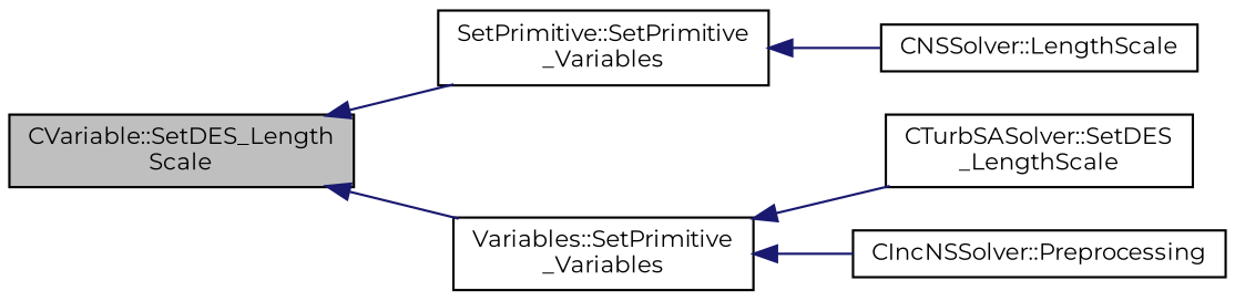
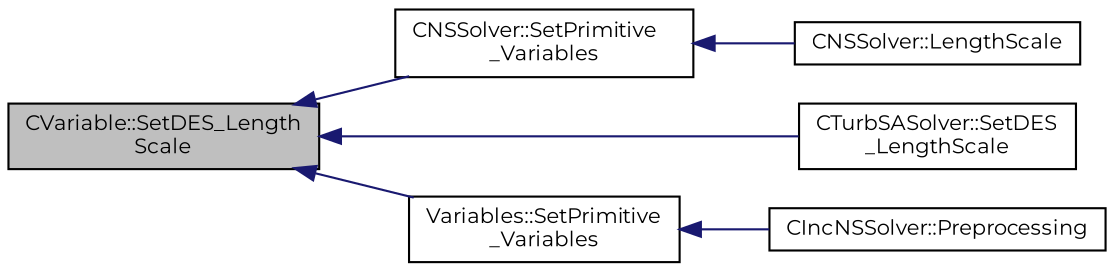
  digraph {
    fontname=Montserrat
    rankdir=LR
    node [color=black fillcolor=white fontname=Montserrat fontsize=10 shape=record style=filled]
    edge [color=midnightblue dir=back fontname=Montserrat fontsize=10 labelfontname=Helvetica labelfontsize=10 style=solid]
    n1 [fillcolor=grey75 fontcolor=black height=0.2 label="CVariable::SetDES_Length\lScale" width=0.4]
-   n2 [height=0.2 label="SetPrimitive::SetPrimitive\l_Variables" width=0.4]
+   n2 [height=0.2 label="CNSSolver::SetPrimitive\l_Variables" width=0.4]
    n3 [height=0.2 label="Variables::SetPrimitive\l_Variables" width=0.4]
    n4 [height=0.2 label="CTurbSASolver::SetDES\l_LengthScale" width=0.4]
    n5 [height=0.2 label="CNSSolver::LengthScale" width=0.4]
    n6 [height=0.2 label="CIncNSSolver::Preprocessing" width=0.4]
    n1 -> n2
    n1 -> n3
-   n3 -> n4
+   n1 -> n4
    n2 -> n5
    n3 -> n6
  }
